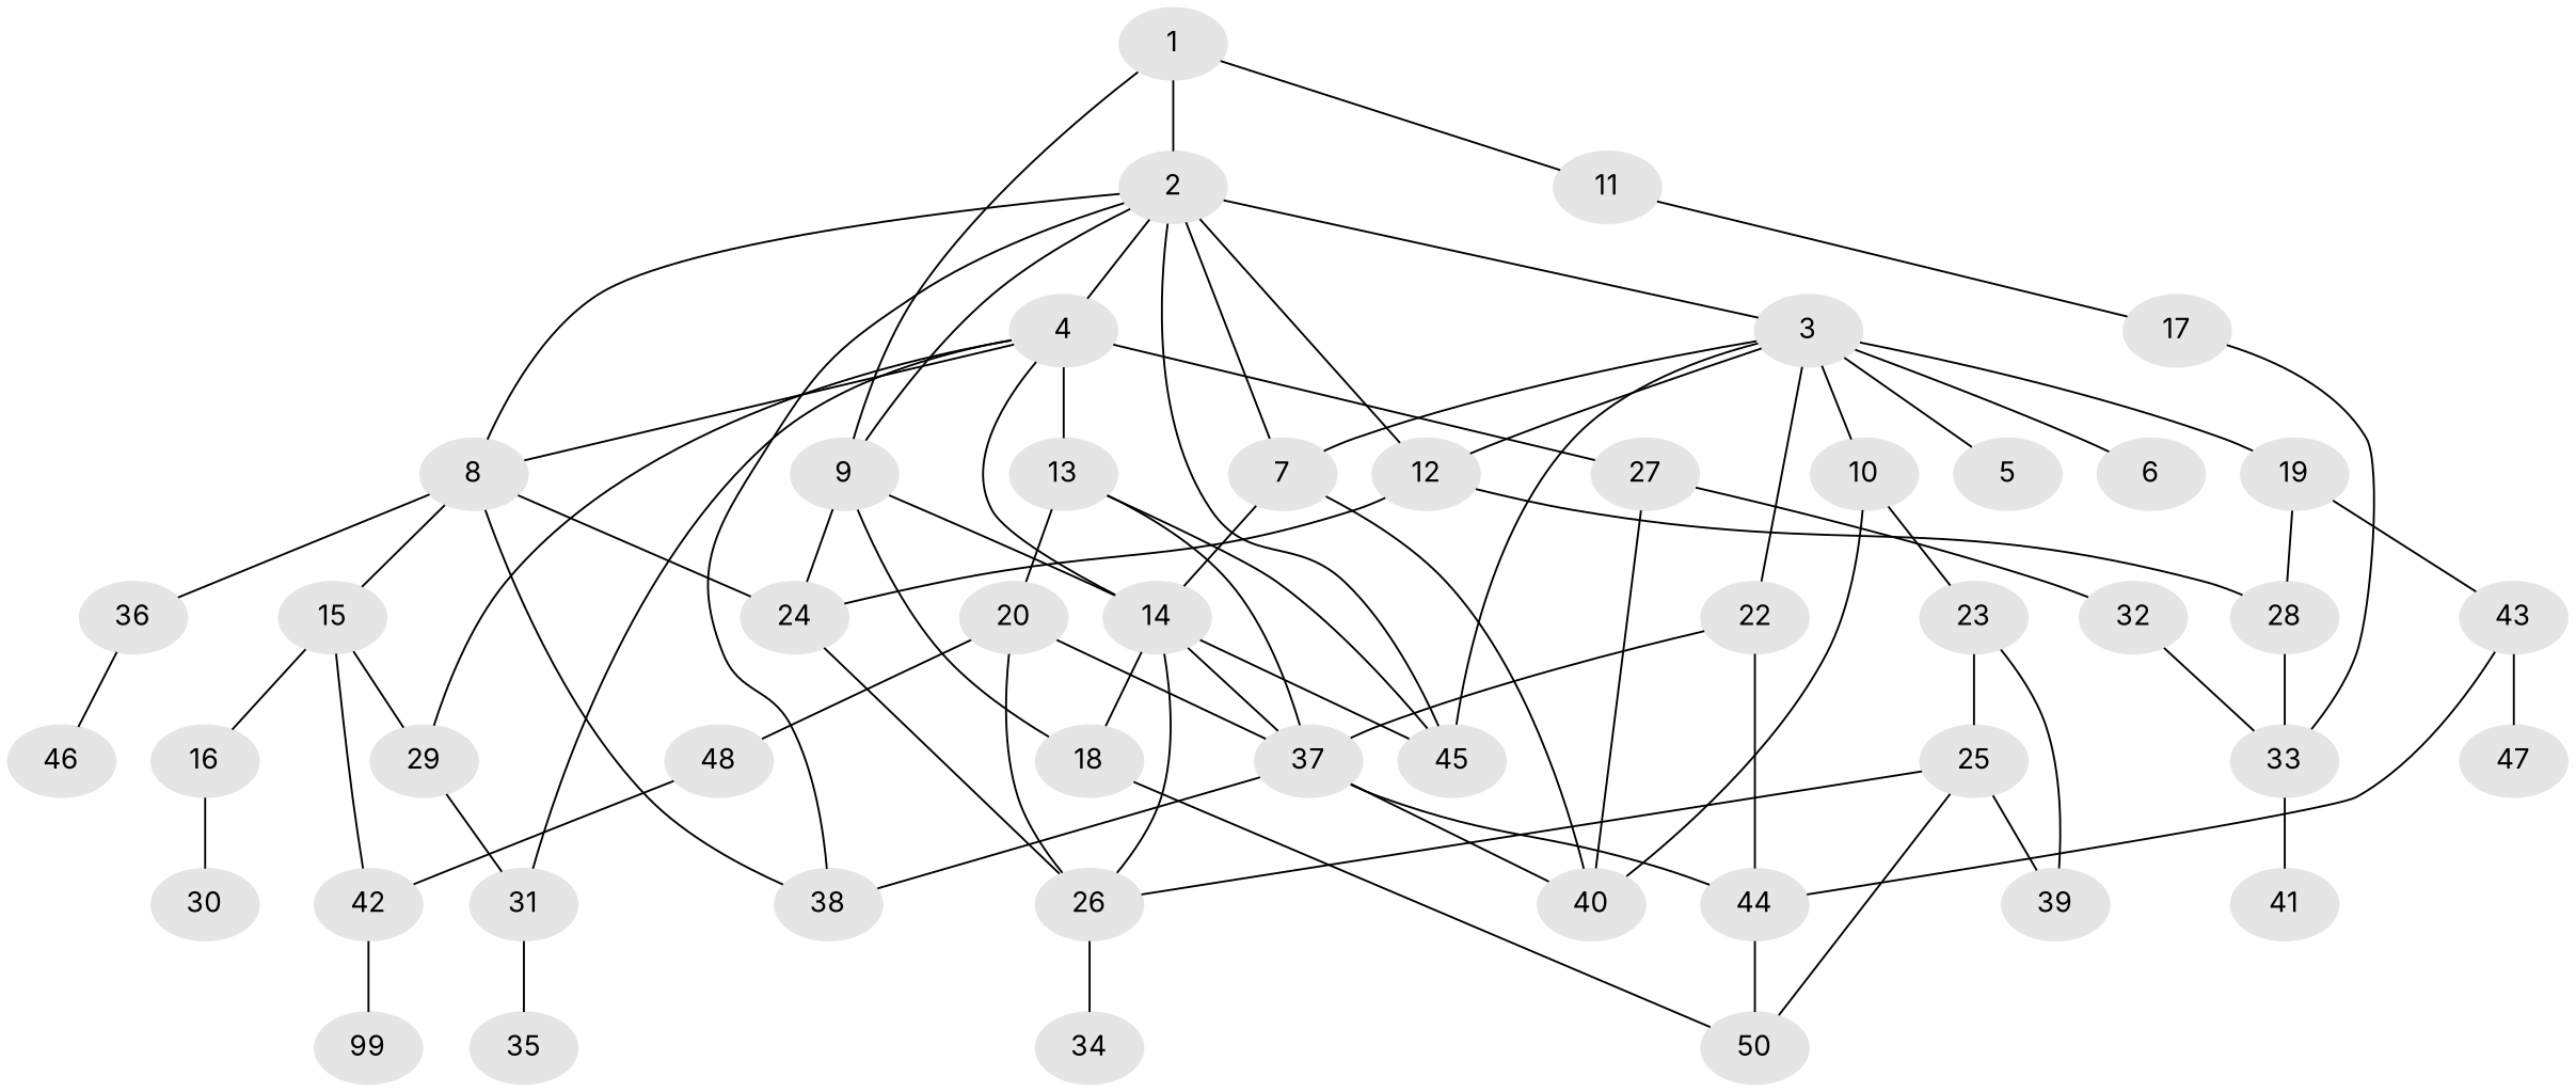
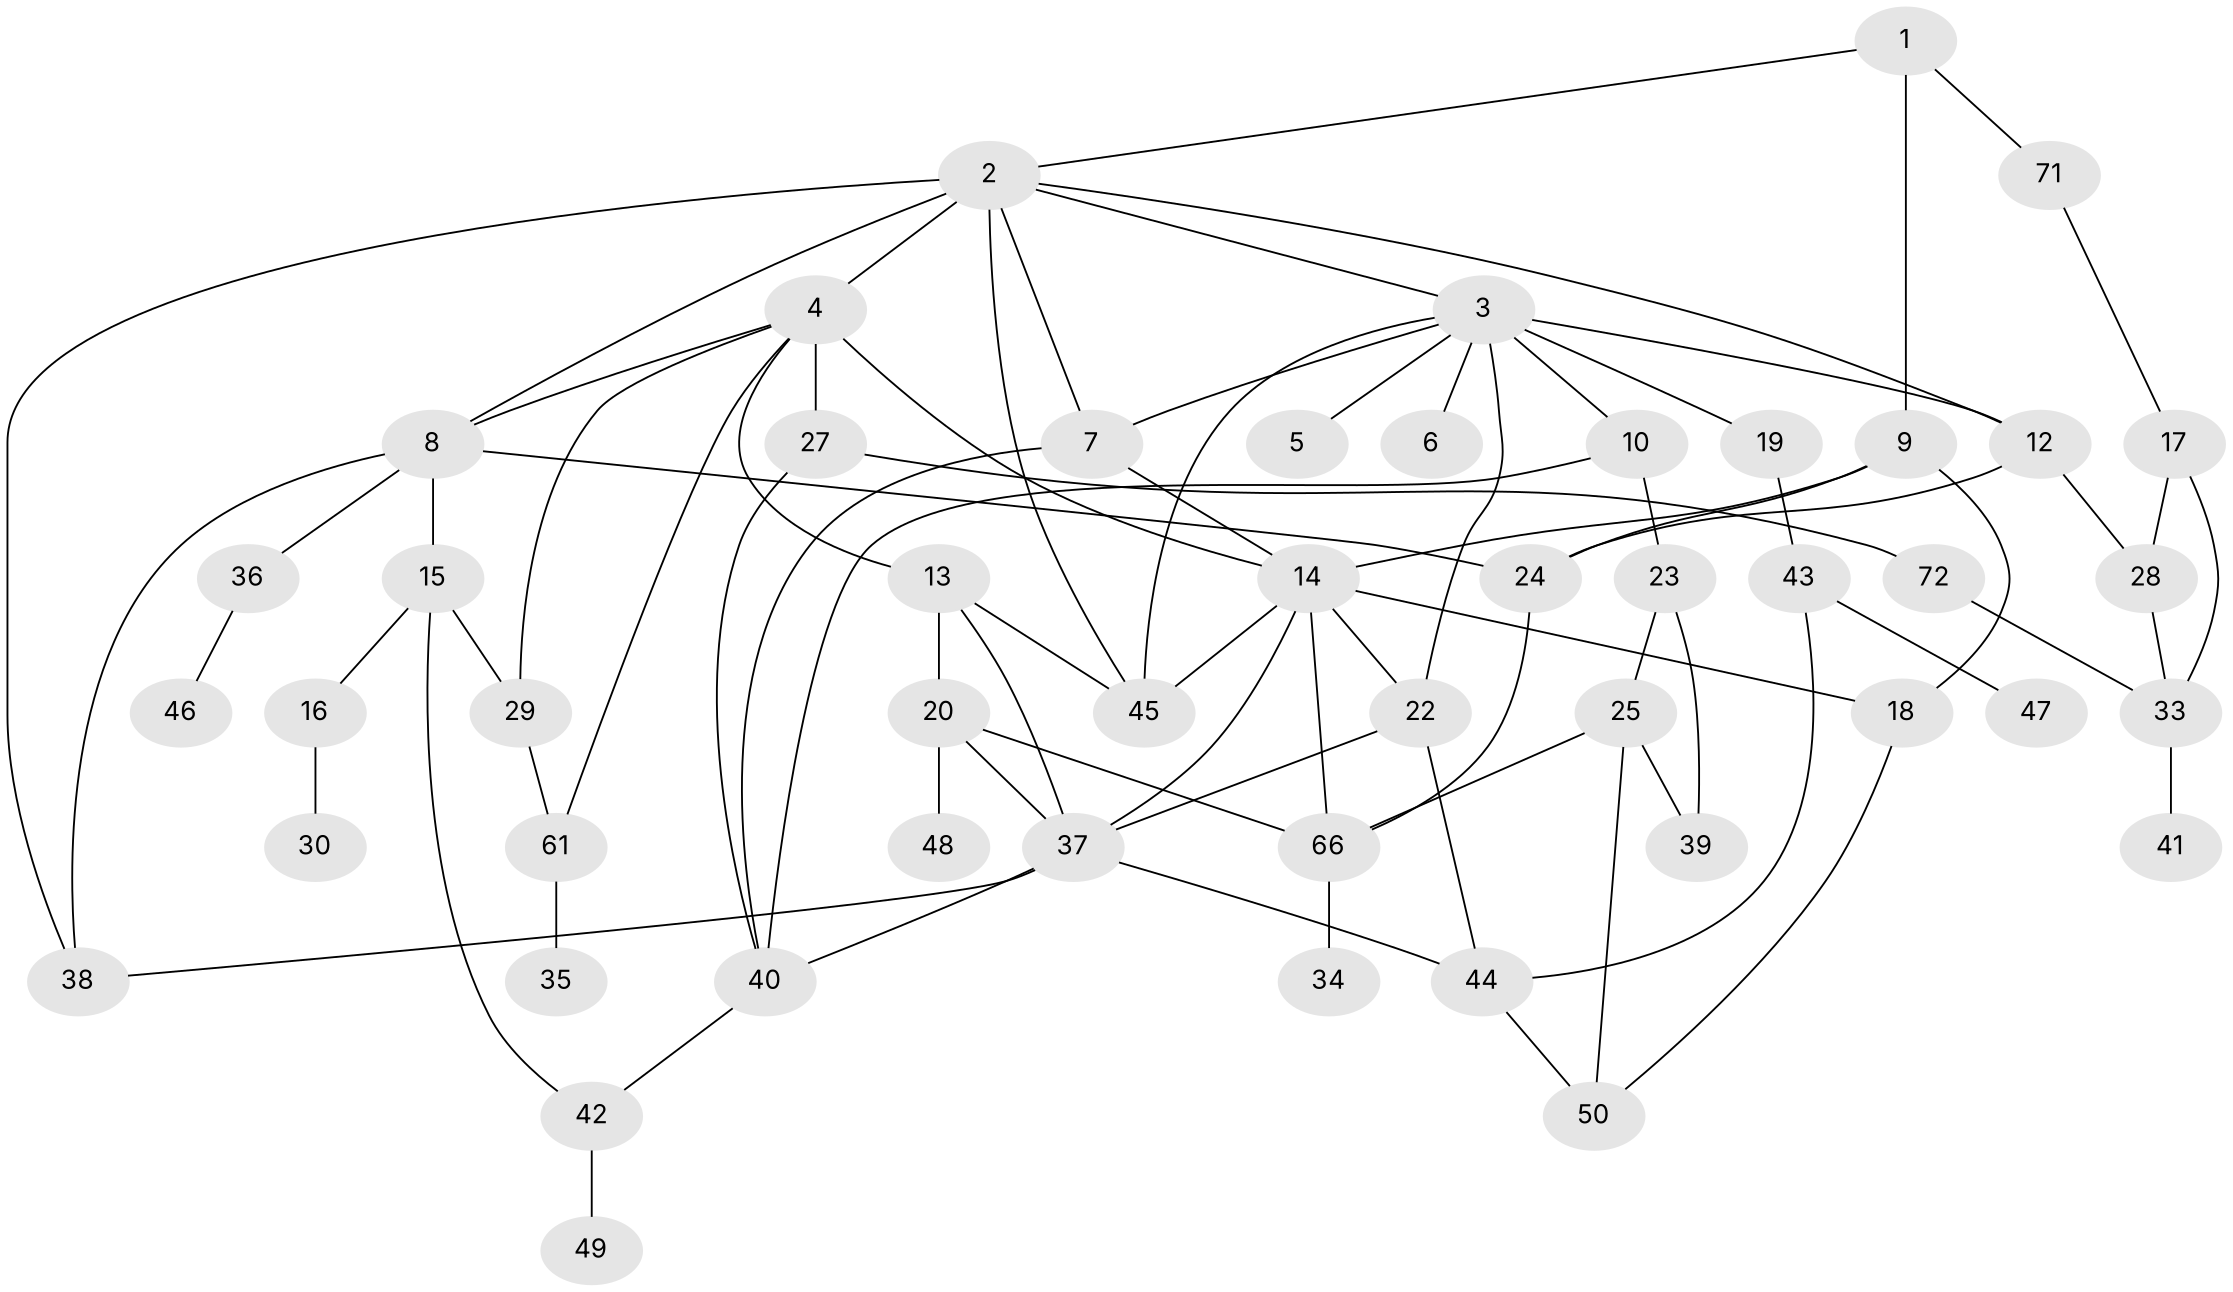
  graph {
    fontname=Inter
    node [color=gray90 fontname=Inter style=filled]
    edge [fontname=Inter weight=1.0]
    1
    2
    9
-   11
+   11 [label=71]
    3
    4
    7
    8
    12
    38
    45
    14
    24
    18
    17
    5
    6
    10
    19
    22
    13
    27
    29
-   31
+   31 [label=61]
    40
    15
    36
    28
    23
    43
    37
    44
    20
-   26
-   32
+   26 [label=66]
+   32 [label=72]
    35
    42
    16
    46
    50
    25
    39
    33
    48
    34
    30
-   49 [label=99]
+   49
    41
    47
    1 -- 2
    1 -- 9
    1 -- 11
-   2 -- 9
    2 -- 3
    2 -- 4 [weight=3.0]
    2 -- 7 [weight=2.0]
    2 -- 8
    2 -- 12 [weight=2.0]
    2 -- 38
    2 -- 45 [weight=2.0]
    9 -- 14
    9 -- 24
    9 -- 18
    11 -- 17
    3 -- 7
    3 -- 12 [weight=2.0]
    3 -- 45
    3 -- 5
    3 -- 6 [weight=2.0]
    3 -- 10
    3 -- 19 [weight=2.0]
    3 -- 22
    4 -- 8
    4 -- 14
    4 -- 13
    4 -- 27
    4 -- 29
    4 -- 31
    7 -- 14
    7 -- 40
    8 -- 38
    8 -- 24
    8 -- 15
    8 -- 36
    12 -- 24
    12 -- 28
    14 -- 45
    14 -- 18
+   14 -- 22
    14 -- 37
    14 -- 26
    24 -- 26
    18 -- 50
    17 -- 33
    10 -- 40
    10 -- 23
-   19 -- 28
+   17 -- 28
    19 -- 43
    22 -- 37
    22 -- 44
    13 -- 45
    13 -- 37
    13 -- 20 [weight=2.0]
    27 -- 40
    27 -- 32
    29 -- 31
    31 -- 35
-   48 -- 42
+   40 -- 42
    15 -- 29
    15 -- 42
    15 -- 16
    36 -- 46
    28 -- 33 [weight=2.0]
    23 -- 25
    23 -- 39
    43 -- 44
    43 -- 47
    37 -- 38
    37 -- 40
    37 -- 44
    44 -- 50
    20 -- 37
    20 -- 26
    20 -- 48
    26 -- 34
    32 -- 33
    42 -- 49
    16 -- 30
    25 -- 26
    25 -- 50
    25 -- 39
    33 -- 41
  }
